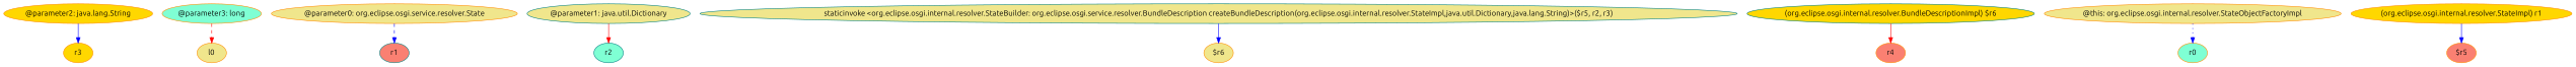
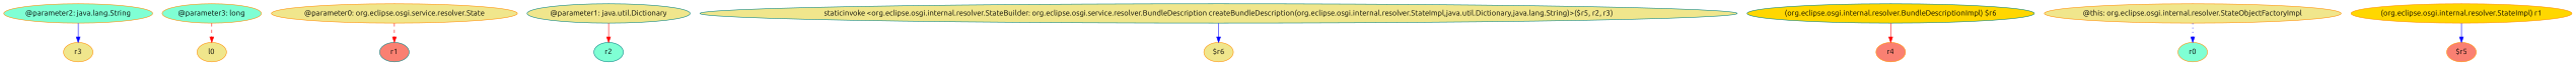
  digraph {
    fontname=Ubuntu
    node [color=darkorange fillcolor=khaki fontname=Ubuntu style=filled]
    edge [color=blue fontname=Ubuntu style=solid]
-   n1 [fillcolor=gold label="@parameter2: java.lang.String"]
-   n2 [fillcolor=gold label=r3]
+   n1 [fillcolor=aquamarine label="@parameter2: java.lang.String"]
+   n2 [label=r3]
    n3 [fillcolor=aquamarine label="@parameter3: long"]
    n4 [label=l0]
    n5 [label="@parameter0: org.eclipse.osgi.service.resolver.State"]
    n6 [color=teal fillcolor=salmon label=r1]
    n7 [color=teal label="@parameter1: java.util.Dictionary"]
    n8 [color=teal fillcolor=aquamarine label=r2]
    n9 [color=teal label="staticinvoke <org.eclipse.osgi.internal.resolver.StateBuilder: org.eclipse.osgi.service.resolver.BundleDescription createBundleDescription(org.eclipse.osgi.internal.resolver.StateImpl,java.util.Dictionary,java.lang.String)>($r5, r2, r3)"]
    n10 [label="$r6"]
    n11 [color=teal fillcolor=gold label="(org.eclipse.osgi.internal.resolver.BundleDescriptionImpl) $r6"]
    n12 [fillcolor=salmon label=r4]
    n13 [label="@this: org.eclipse.osgi.internal.resolver.StateObjectFactoryImpl"]
    n14 [fillcolor=aquamarine label=r0]
    n15 [fillcolor=gold label="(org.eclipse.osgi.internal.resolver.StateImpl) r1"]
    n16 [fillcolor=salmon label="$r5"]
    n1 -> n2
    n3 -> n4 [color=red style=dashed]
-   n5 -> n6 [style=dashed]
+   n5 -> n6 [color=red style=dashed]
    n7 -> n8 [color=red]
    n9 -> n10
    n11 -> n12 [color=red]
    n13 -> n14 [style=dotted]
    n15 -> n16
  }
